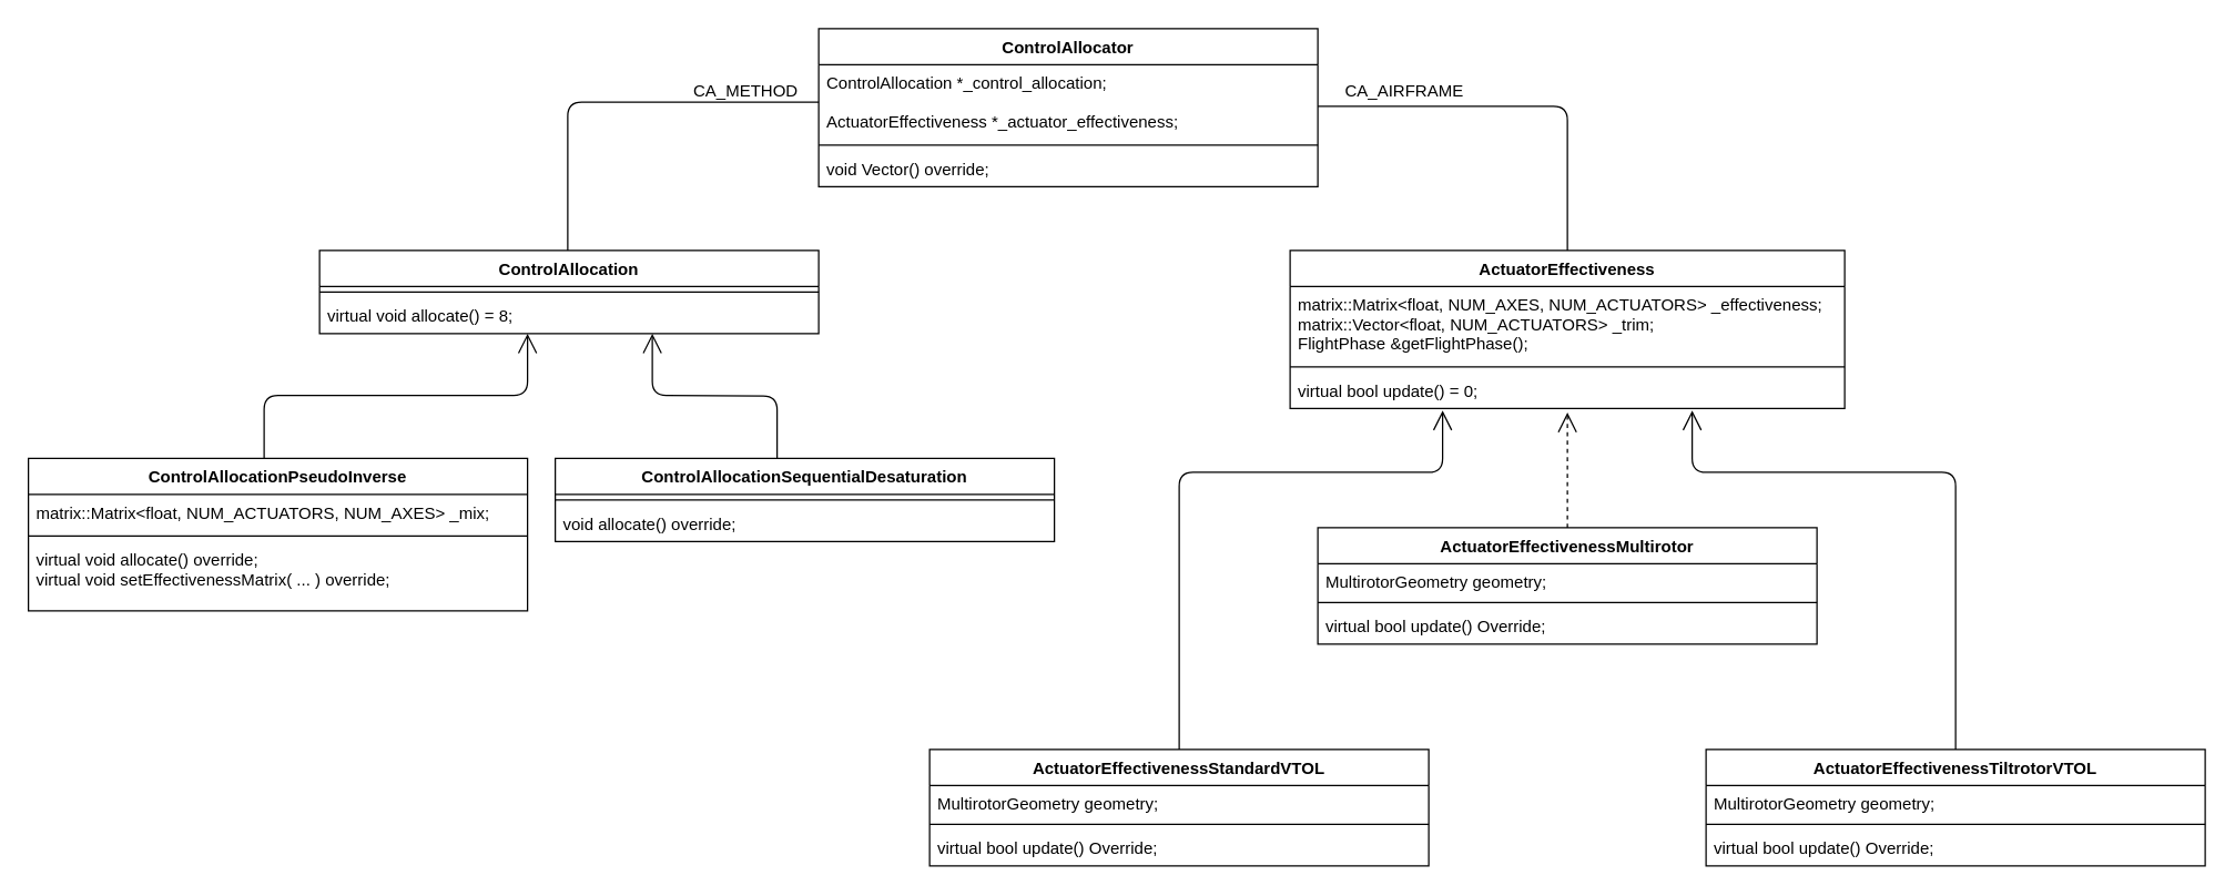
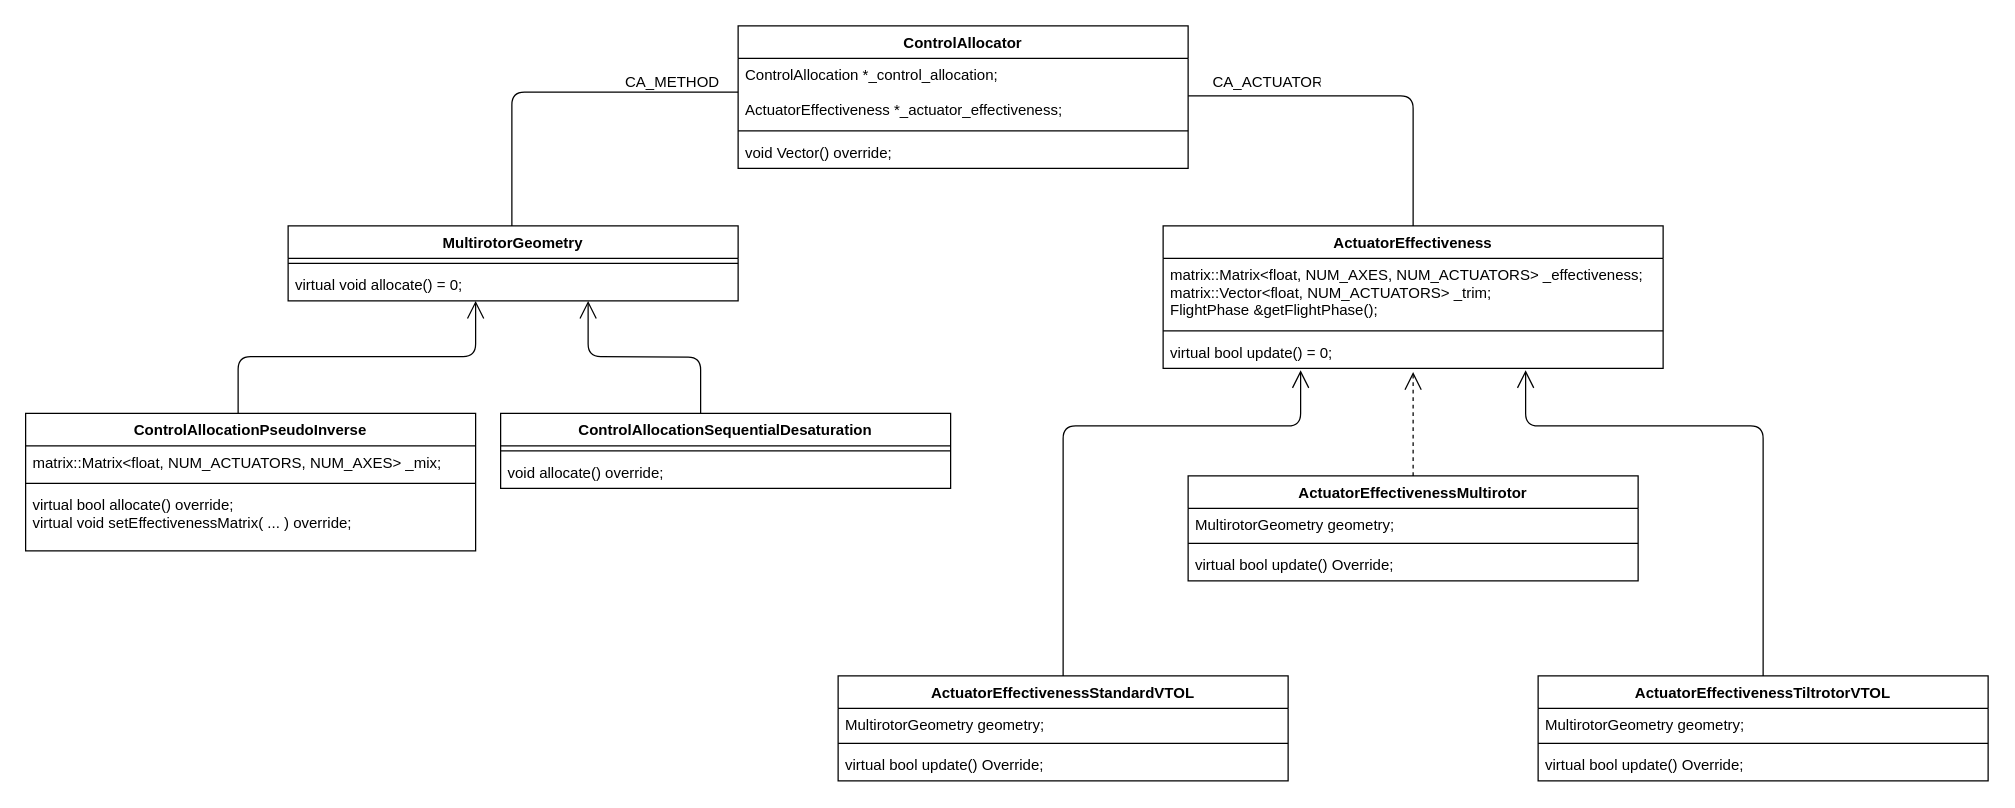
  <mxCell id="0" />
  <mxCell id="1" parent="0" />
  <mxCell id="2" value="ControlAllocator" style="swimlane;fontStyle=1;align=center;verticalAlign=top;childLayout=stackLayout;horizontal=1;startSize=26;horizontalStack=0;resizeParent=1;resizeParentMax=0;resizeLast=0;collapsible=1;marginBottom=0;" parent="1" vertex="1"><mxGeometry x="590" y="20" width="360" height="114" as="geometry" /></mxCell>
  <mxCell id="3" value="ControlAllocation *_control_allocation;&#10;&#10;ActuatorEffectiveness *_actuator_effectiveness;" style="text;strokeColor=none;fillColor=none;align=left;verticalAlign=top;spacingLeft=4;spacingRight=4;overflow=hidden;rotatable=0;points=[[0,0.5],[1,0.5]];portConstraint=eastwest;" parent="2" vertex="1"><mxGeometry y="26" width="360" height="54" as="geometry" /></mxCell>
  <mxCell id="4" value="" style="line;strokeWidth=1;fillColor=none;align=left;verticalAlign=middle;spacingTop=-1;spacingLeft=3;spacingRight=3;rotatable=0;labelPosition=right;points=[];portConstraint=eastwest;" parent="2" vertex="1"><mxGeometry y="80" width="360" height="8" as="geometry" /></mxCell>
  <mxCell id="5" value="void Vector() override;" style="text;strokeColor=none;fillColor=none;align=left;verticalAlign=top;spacingLeft=4;spacingRight=4;overflow=hidden;rotatable=0;points=[[0,0.5],[1,0.5]];portConstraint=eastwest;" parent="2" vertex="1"><mxGeometry y="88" width="360" height="26" as="geometry" /></mxCell>
- <mxCell id="6" value="ControlAllocation" style="swimlane;fontStyle=1;align=center;verticalAlign=top;childLayout=stackLayout;horizontal=1;startSize=26;horizontalStack=0;resizeParent=1;resizeParentMax=0;resizeLast=0;collapsible=1;marginBottom=0;" parent="1" vertex="1"><mxGeometry x="230" y="180" width="360" height="60" as="geometry" /></mxCell>
+ <mxCell id="6" value="MultirotorGeometry" style="swimlane;fontStyle=1;align=center;verticalAlign=top;childLayout=stackLayout;horizontal=1;startSize=26;horizontalStack=0;resizeParent=1;resizeParentMax=0;resizeLast=0;collapsible=1;marginBottom=0;" parent="1" vertex="1"><mxGeometry x="230" y="180" width="360" height="60" as="geometry" /></mxCell>
  <mxCell id="7" value="" style="line;strokeWidth=1;fillColor=none;align=left;verticalAlign=middle;spacingTop=-1;spacingLeft=3;spacingRight=3;rotatable=0;labelPosition=right;points=[];portConstraint=eastwest;" parent="6" vertex="1"><mxGeometry y="26" width="360" height="8" as="geometry" /></mxCell>
- <mxCell id="8" value="virtual void allocate() = 8;" style="text;strokeColor=none;fillColor=none;align=left;verticalAlign=top;spacingLeft=4;spacingRight=4;overflow=hidden;rotatable=0;points=[[0,0.5],[1,0.5]];portConstraint=eastwest;" parent="6" vertex="1"><mxGeometry y="34" width="360" height="26" as="geometry" /></mxCell>
+ <mxCell id="8" value="virtual void allocate() = 0;" style="text;strokeColor=none;fillColor=none;align=left;verticalAlign=top;spacingLeft=4;spacingRight=4;overflow=hidden;rotatable=0;points=[[0,0.5],[1,0.5]];portConstraint=eastwest;" parent="6" vertex="1"><mxGeometry y="34" width="360" height="26" as="geometry" /></mxCell>
  <mxCell id="9" value="ControlAllocationPseudoInverse" style="swimlane;fontStyle=1;align=center;verticalAlign=top;childLayout=stackLayout;horizontal=1;startSize=26;horizontalStack=0;resizeParent=1;resizeParentMax=0;resizeLast=0;collapsible=1;marginBottom=0;" parent="1" vertex="1"><mxGeometry x="20" y="330" width="360" height="110" as="geometry" /></mxCell>
  <mxCell id="10" value="" style="endArrow=open;endFill=1;endSize=12;html=1;entryX=0.5;entryY=1.115;entryDx=0;entryDy=0;entryPerimeter=0;" edge="1" parent="9"><mxGeometry width="160" relative="1" as="geometry"><mxPoint x="170" as="sourcePoint" /><mxPoint x="360" y="-90" as="targetPoint" /><Array as="points"><mxPoint x="170" y="-45.49" /><mxPoint x="360" y="-45.49" /></Array></mxGeometry></mxCell>
  <mxCell id="11" value="matrix::Matrix&lt;float, NUM_ACTUATORS, NUM_AXES&gt; _mix;" style="text;strokeColor=none;fillColor=none;align=left;verticalAlign=top;spacingLeft=4;spacingRight=4;overflow=hidden;rotatable=0;points=[[0,0.5],[1,0.5]];portConstraint=eastwest;" parent="9" vertex="1"><mxGeometry y="26" width="360" height="26" as="geometry" /></mxCell>
  <mxCell id="12" value="" style="line;strokeWidth=1;fillColor=none;align=left;verticalAlign=middle;spacingTop=-1;spacingLeft=3;spacingRight=3;rotatable=0;labelPosition=right;points=[];portConstraint=eastwest;" parent="9" vertex="1"><mxGeometry y="52" width="360" height="8" as="geometry" /></mxCell>
- <mxCell id="13" value="virtual void allocate() override;&#10;&#09;virtual void setEffectivenessMatrix( ... ) override;" style="text;strokeColor=none;fillColor=none;align=left;verticalAlign=top;spacingLeft=4;spacingRight=4;overflow=hidden;rotatable=0;points=[[0,0.5],[1,0.5]];portConstraint=eastwest;" parent="9" vertex="1"><mxGeometry y="60" width="360" height="50" as="geometry" /></mxCell>
+ <mxCell id="13" value="virtual bool allocate() override;&#10;&#09;virtual void setEffectivenessMatrix( ... ) override;" style="text;strokeColor=none;fillColor=none;align=left;verticalAlign=top;spacingLeft=4;spacingRight=4;overflow=hidden;rotatable=0;points=[[0,0.5],[1,0.5]];portConstraint=eastwest;" parent="9" vertex="1"><mxGeometry y="60" width="360" height="50" as="geometry" /></mxCell>
  <mxCell id="14" value="ControlAllocationSequentialDesaturation" style="swimlane;fontStyle=1;align=center;verticalAlign=top;childLayout=stackLayout;horizontal=1;startSize=26;horizontalStack=0;resizeParent=1;resizeParentMax=0;resizeLast=0;collapsible=1;marginBottom=0;" parent="1" vertex="1"><mxGeometry x="400" y="330" width="360" height="60" as="geometry" /></mxCell>
  <mxCell id="15" value="" style="line;strokeWidth=1;fillColor=none;align=left;verticalAlign=middle;spacingTop=-1;spacingLeft=3;spacingRight=3;rotatable=0;labelPosition=right;points=[];portConstraint=eastwest;" parent="14" vertex="1"><mxGeometry y="26" width="360" height="8" as="geometry" /></mxCell>
  <mxCell id="16" value="void allocate() override;" style="text;strokeColor=none;fillColor=none;align=left;verticalAlign=top;spacingLeft=4;spacingRight=4;overflow=hidden;rotatable=0;points=[[0,0.5],[1,0.5]];portConstraint=eastwest;" parent="14" vertex="1"><mxGeometry y="34" width="360" height="26" as="geometry" /></mxCell>
  <mxCell id="17" value="" style="endArrow=none;endFill=0;endSize=12;html=1;exitX=0.5;exitY=0;exitDx=0;exitDy=0;entryX=0;entryY=0.5;entryDx=0;entryDy=0;" parent="1" target="3" edge="1"><mxGeometry width="160" relative="1" as="geometry"><mxPoint x="409" y="180" as="sourcePoint" /><mxPoint x="410" y="10" as="targetPoint" /><Array as="points"><mxPoint x="409" y="73" /></Array></mxGeometry></mxCell>
  <mxCell id="18" value="CA_METHOD" style="label;fontStyle=0;strokeColor=none;fillColor=none;align=left;verticalAlign=top;overflow=hidden;spacingLeft=28;spacingRight=4;rotatable=0;points=[[0,0.5],[1,0.5]];portConstraint=eastwest;imageWidth=16;imageHeight=16;image=vscode-webview-resource://c0eb1fc8-a49f-420d-8a1a-55f202b34223/file///home/tsl-desktop/.vscode/extensions/eighthundreds.vscode-drawio-1.0.3/drawioApp/img/clipart/Gear_128x128.png" parent="1" vertex="1"><mxGeometry x="470" y="51" width="120" height="26" as="geometry" /></mxCell>
  <mxCell id="19" value="ActuatorEffectiveness" style="swimlane;fontStyle=1;align=center;verticalAlign=top;childLayout=stackLayout;horizontal=1;startSize=26;horizontalStack=0;resizeParent=1;resizeParentMax=0;resizeLast=0;collapsible=1;marginBottom=0;" parent="1" vertex="1"><mxGeometry x="930" y="180" width="400" height="114" as="geometry" /></mxCell>
  <mxCell id="20" value="matrix::Matrix&lt;float, NUM_AXES, NUM_ACTUATORS&gt; _effectiveness;&#10;matrix::Vector&lt;float, NUM_ACTUATORS&gt; _trim;&#10;FlightPhase &amp;getFlightPhase();" style="text;strokeColor=none;fillColor=none;align=left;verticalAlign=top;spacingLeft=4;spacingRight=4;overflow=hidden;rotatable=0;points=[[0,0.5],[1,0.5]];portConstraint=eastwest;" parent="19" vertex="1"><mxGeometry y="26" width="400" height="54" as="geometry" /></mxCell>
  <mxCell id="21" value="" style="line;strokeWidth=1;fillColor=none;align=left;verticalAlign=middle;spacingTop=-1;spacingLeft=3;spacingRight=3;rotatable=0;labelPosition=right;points=[];portConstraint=eastwest;" parent="19" vertex="1"><mxGeometry y="80" width="400" height="8" as="geometry" /></mxCell>
  <mxCell id="22" value="virtual bool update() = 0;" style="text;strokeColor=none;fillColor=none;align=left;verticalAlign=top;spacingLeft=4;spacingRight=4;overflow=hidden;rotatable=0;points=[[0,0.5],[1,0.5]];portConstraint=eastwest;" parent="19" vertex="1"><mxGeometry y="88" width="400" height="26" as="geometry" /></mxCell>
  <mxCell id="23" value="" style="endArrow=none;html=1;edgeStyle=orthogonalEdgeStyle;entryX=0.5;entryY=0;entryDx=0;entryDy=0;" parent="1" target="19" edge="1"><mxGeometry relative="1" as="geometry"><mxPoint x="950" y="76" as="sourcePoint" /><mxPoint x="1150" y="170" as="targetPoint" /><Array as="points"><mxPoint x="1130" y="76" /></Array></mxGeometry></mxCell>
- <mxCell id="24" value="CA_AIRFRAME" style="label;fontStyle=0;strokeColor=none;fillColor=none;align=left;verticalAlign=top;overflow=hidden;spacingLeft=28;spacingRight=4;rotatable=0;points=[[0,0.5],[1,0.5]];portConstraint=eastwest;imageWidth=16;imageHeight=16;image=vscode-webview-resource://c0eb1fc8-a49f-420d-8a1a-55f202b34223/file///home/tsl-desktop/.vscode/extensions/eighthundreds.vscode-drawio-1.0.3/drawioApp/img/clipart/Gear_128x128.png" parent="1" vertex="1"><mxGeometry x="940" y="51" width="120" height="26" as="geometry" /></mxCell>
+ <mxCell id="24" value="CA_ACTUATORS" style="label;fontStyle=0;strokeColor=none;fillColor=none;align=left;verticalAlign=top;overflow=hidden;spacingLeft=28;spacingRight=4;rotatable=0;points=[[0,0.5],[1,0.5]];portConstraint=eastwest;imageWidth=16;imageHeight=16;image=vscode-webview-resource://c0eb1fc8-a49f-420d-8a1a-55f202b34223/file///home/tsl-desktop/.vscode/extensions/eighthundreds.vscode-drawio-1.0.3/drawioApp/img/clipart/Gear_128x128.png" parent="1" vertex="1"><mxGeometry x="940" y="51" width="120" height="26" as="geometry" /></mxCell>
  <mxCell id="25" value="ActuatorEffectivenessMultirotor" style="swimlane;fontStyle=1;align=center;verticalAlign=top;childLayout=stackLayout;horizontal=1;startSize=26;horizontalStack=0;resizeParent=1;resizeParentMax=0;resizeLast=0;collapsible=1;marginBottom=0;" parent="1" vertex="1"><mxGeometry x="950" y="380" width="360" height="84" as="geometry" /></mxCell>
  <mxCell id="26" value="MultirotorGeometry geometry;" style="text;strokeColor=none;fillColor=none;align=left;verticalAlign=top;spacingLeft=4;spacingRight=4;overflow=hidden;rotatable=0;points=[[0,0.5],[1,0.5]];portConstraint=eastwest;" parent="25" vertex="1"><mxGeometry y="26" width="360" height="24" as="geometry" /></mxCell>
  <mxCell id="27" value="" style="line;strokeWidth=1;fillColor=none;align=left;verticalAlign=middle;spacingTop=-1;spacingLeft=3;spacingRight=3;rotatable=0;labelPosition=right;points=[];portConstraint=eastwest;" parent="25" vertex="1"><mxGeometry y="50" width="360" height="8" as="geometry" /></mxCell>
  <mxCell id="28" value="virtual bool update() Override;" style="text;strokeColor=none;fillColor=none;align=left;verticalAlign=top;spacingLeft=4;spacingRight=4;overflow=hidden;rotatable=0;points=[[0,0.5],[1,0.5]];portConstraint=eastwest;" parent="25" vertex="1"><mxGeometry y="58" width="360" height="26" as="geometry" /></mxCell>
  <mxCell id="29" value="ActuatorEffectivenessStandardVTOL" style="swimlane;fontStyle=1;align=center;verticalAlign=top;childLayout=stackLayout;horizontal=1;startSize=26;horizontalStack=0;resizeParent=1;resizeParentMax=0;resizeLast=0;collapsible=1;marginBottom=0;" parent="1" vertex="1"><mxGeometry x="670" y="540" width="360" height="84" as="geometry" /></mxCell>
  <mxCell id="30" value="MultirotorGeometry geometry;" style="text;strokeColor=none;fillColor=none;align=left;verticalAlign=top;spacingLeft=4;spacingRight=4;overflow=hidden;rotatable=0;points=[[0,0.5],[1,0.5]];portConstraint=eastwest;" parent="29" vertex="1"><mxGeometry y="26" width="360" height="24" as="geometry" /></mxCell>
  <mxCell id="31" value="" style="line;strokeWidth=1;fillColor=none;align=left;verticalAlign=middle;spacingTop=-1;spacingLeft=3;spacingRight=3;rotatable=0;labelPosition=right;points=[];portConstraint=eastwest;" parent="29" vertex="1"><mxGeometry y="50" width="360" height="8" as="geometry" /></mxCell>
  <mxCell id="32" value="virtual bool update() Override;" style="text;strokeColor=none;fillColor=none;align=left;verticalAlign=top;spacingLeft=4;spacingRight=4;overflow=hidden;rotatable=0;points=[[0,0.5],[1,0.5]];portConstraint=eastwest;" parent="29" vertex="1"><mxGeometry y="58" width="360" height="26" as="geometry" /></mxCell>
  <mxCell id="33" value="ActuatorEffectivenessTiltrotorVTOL" style="swimlane;fontStyle=1;align=center;verticalAlign=top;childLayout=stackLayout;horizontal=1;startSize=26;horizontalStack=0;resizeParent=1;resizeParentMax=0;resizeLast=0;collapsible=1;marginBottom=0;" parent="1" vertex="1"><mxGeometry x="1230" y="540" width="360" height="84" as="geometry" /></mxCell>
  <mxCell id="34" value="MultirotorGeometry geometry;" style="text;strokeColor=none;fillColor=none;align=left;verticalAlign=top;spacingLeft=4;spacingRight=4;overflow=hidden;rotatable=0;points=[[0,0.5],[1,0.5]];portConstraint=eastwest;" parent="33" vertex="1"><mxGeometry y="26" width="360" height="24" as="geometry" /></mxCell>
  <mxCell id="35" value="" style="line;strokeWidth=1;fillColor=none;align=left;verticalAlign=middle;spacingTop=-1;spacingLeft=3;spacingRight=3;rotatable=0;labelPosition=right;points=[];portConstraint=eastwest;" parent="33" vertex="1"><mxGeometry y="50" width="360" height="8" as="geometry" /></mxCell>
  <mxCell id="36" value="virtual bool update() Override;" style="text;strokeColor=none;fillColor=none;align=left;verticalAlign=top;spacingLeft=4;spacingRight=4;overflow=hidden;rotatable=0;points=[[0,0.5],[1,0.5]];portConstraint=eastwest;" parent="33" vertex="1"><mxGeometry y="58" width="360" height="26" as="geometry" /></mxCell>
  <mxCell id="37" value="" style="endArrow=open;endFill=1;endSize=12;html=1;exitX=0.5;exitY=0;exitDx=0;exitDy=0;entryX=0.5;entryY=1.115;entryDx=0;entryDy=0;entryPerimeter=0;dashed=1;" parent="1" source="25" target="22" edge="1"><mxGeometry width="160" relative="1" as="geometry"><mxPoint x="1070" y="340" as="sourcePoint" /><mxPoint x="1230" y="340" as="targetPoint" /></mxGeometry></mxCell>
  <mxCell id="38" value="" style="endArrow=open;endFill=1;endSize=12;html=1;exitX=0.5;exitY=0;exitDx=0;exitDy=0;entryX=0.5;entryY=1.115;entryDx=0;entryDy=0;entryPerimeter=0;" parent="1" source="29" edge="1"><mxGeometry width="160" relative="1" as="geometry"><mxPoint x="1040" y="378.5" as="sourcePoint" /><mxPoint x="1040" y="295.49" as="targetPoint" /><Array as="points"><mxPoint x="850" y="340" /><mxPoint x="1040" y="340" /></Array></mxGeometry></mxCell>
  <mxCell id="39" value="" style="endArrow=open;endFill=1;endSize=12;html=1;exitX=0.5;exitY=0;exitDx=0;exitDy=0;entryX=0.5;entryY=1.115;entryDx=0;entryDy=0;entryPerimeter=0;" parent="1" source="33" edge="1"><mxGeometry width="160" relative="1" as="geometry"><mxPoint x="1220" y="378.5" as="sourcePoint" /><mxPoint x="1220" y="295.49" as="targetPoint" /><Array as="points"><mxPoint x="1410" y="340" /><mxPoint x="1220" y="340" /></Array></mxGeometry></mxCell>
  <mxCell id="40" value="" style="endArrow=open;endFill=1;endSize=12;html=1;entryX=0.5;entryY=1.115;entryDx=0;entryDy=0;entryPerimeter=0;" edge="1" parent="1"><mxGeometry width="160" relative="1" as="geometry"><mxPoint x="560" y="330" as="sourcePoint" /><mxPoint x="470" y="240" as="targetPoint" /><Array as="points"><mxPoint x="560" y="285" /><mxPoint x="470" y="284.51" /></Array></mxGeometry></mxCell>
